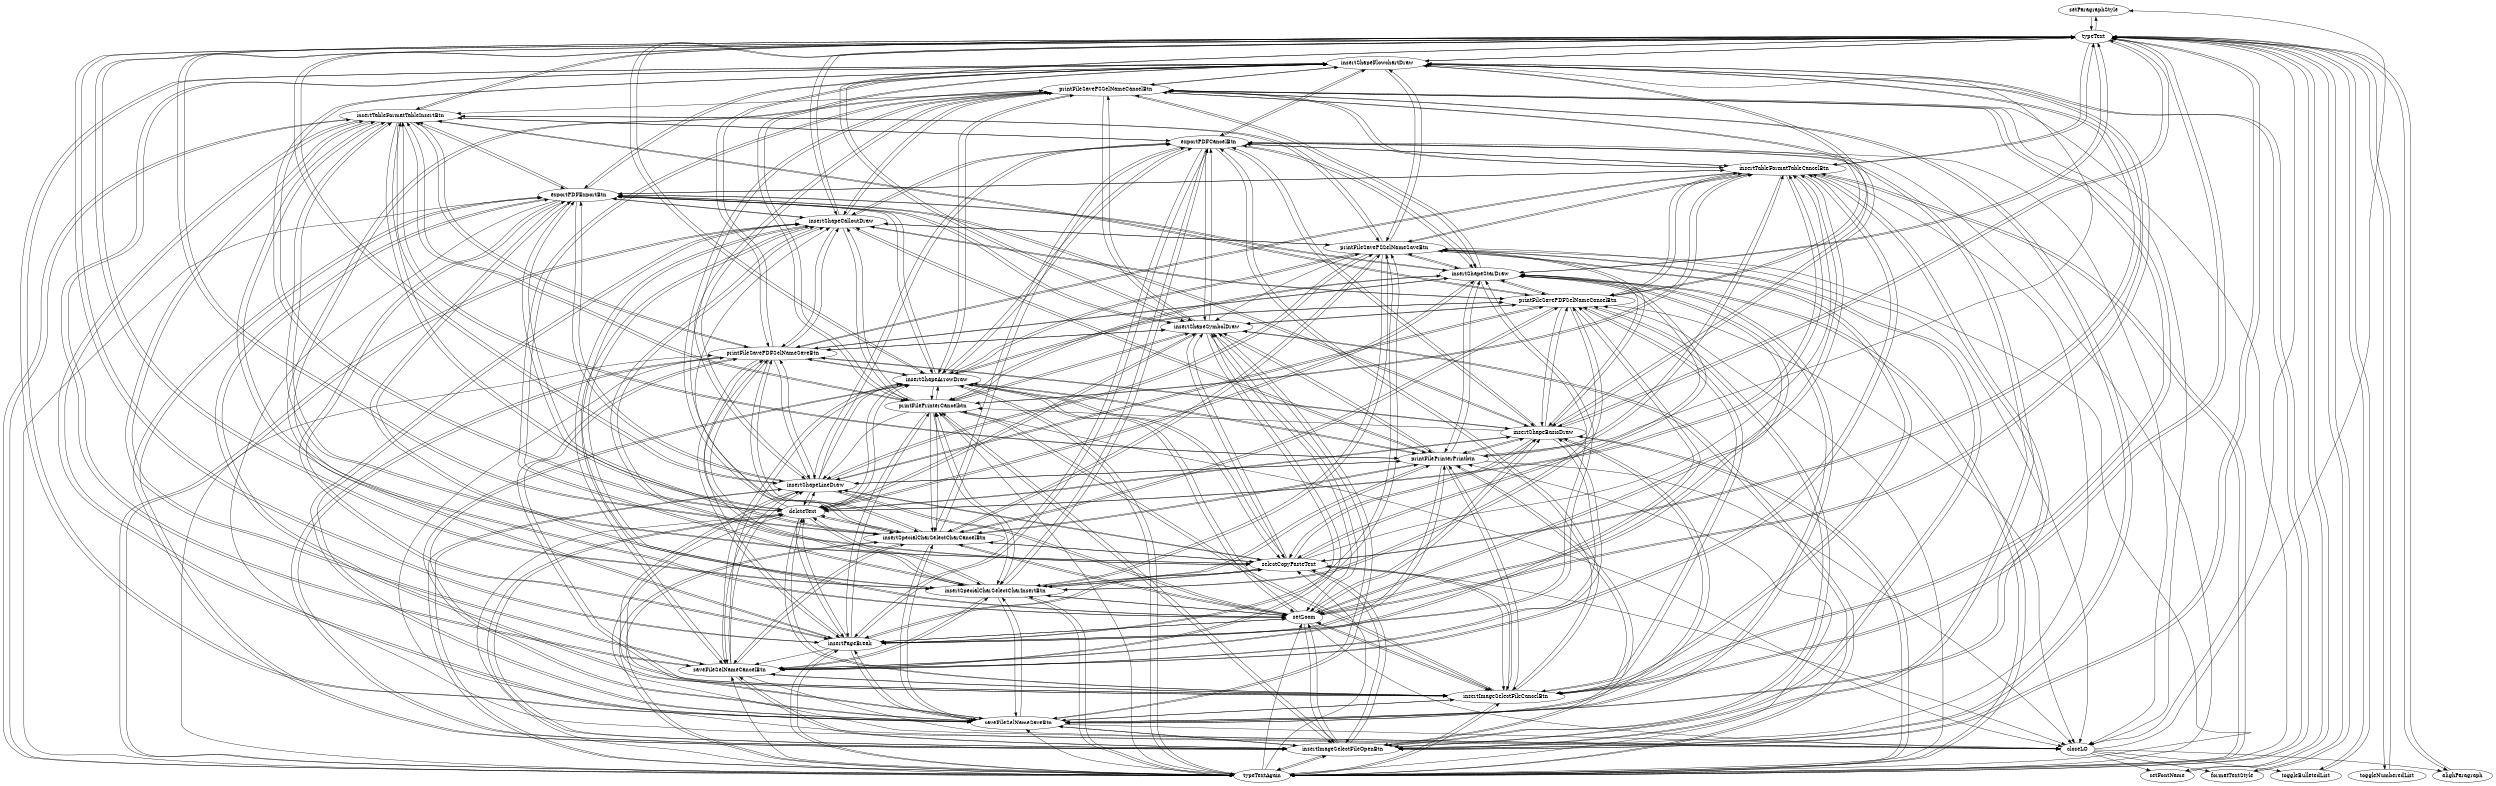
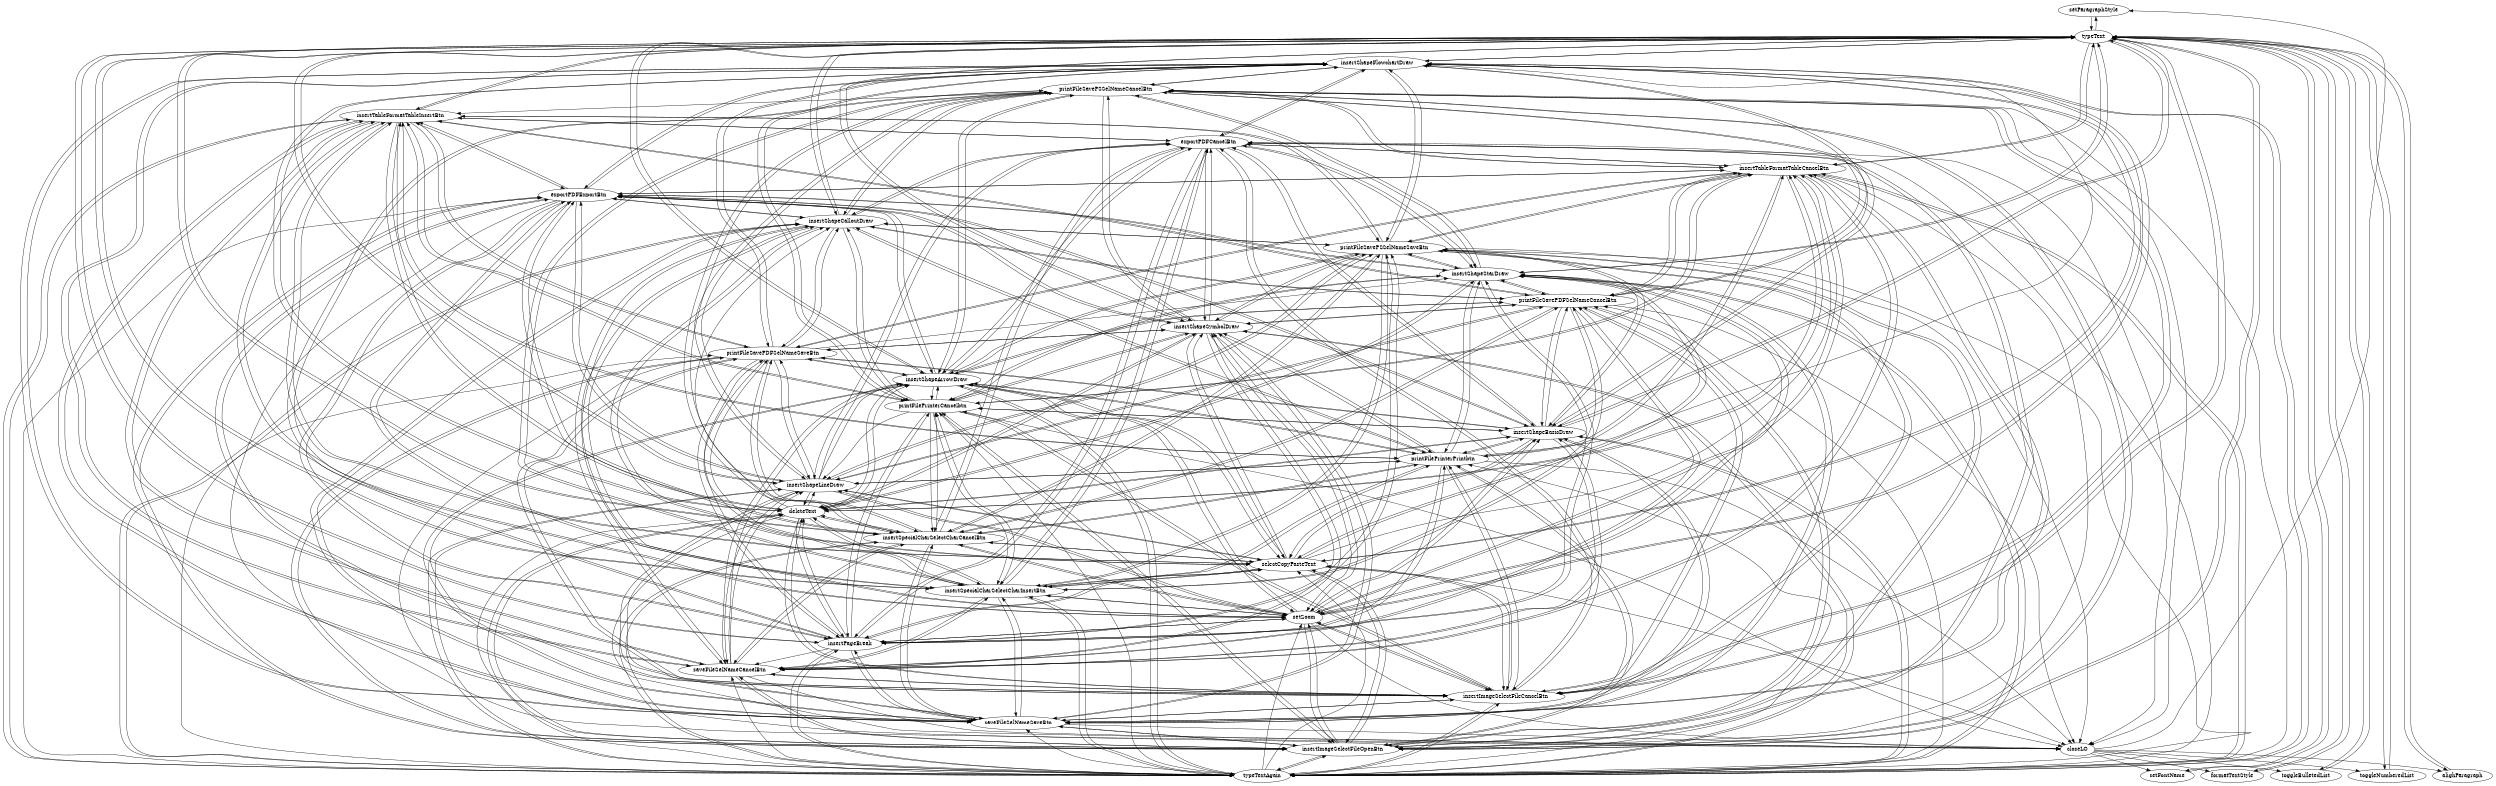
  strict digraph {
    n1 [label=setParagraphStyle]
    n2 [label=typeText]
    n3 [label=setFontName]
    n4 [label=formatTextStyle]
    n5 [label=toggleBulletedList]
    n6 [label=toggleNumberedList]
    n7 [label=alighParagraph]
    n8 [label=insertTableFormatTableInsertBtn]
    n9 [label=insertTableFormatTableCancelBtn]
    n10 [label=insertImageSelectFileOpenBtn]
    n11 [label=insertImageSelectFileCancelBtn]
    n12 [label=insertPageBreak]
    n13 [label=insertSpecialCharSelectCharInsertBtn]
    n14 [label=insertSpecialCharSelectCharCancelBtn]
    n15 [label=insertShapeLineDraw]
    n16 [label=insertShapeBasicDraw]
    n17 [label=insertShapeArrowDraw]
    n18 [label=insertShapeSymbolDraw]
    n19 [label=insertShapeStarDraw]
    n20 [label=insertShapeCalloutDraw]
    n21 [label=insertShapeFlowchartDraw]
    n22 [label=typeTextAgain]
    n23 [label=saveFileSelNameSaveBtn]
    n24 [label=saveFileSelNameCancelBtn]
    n25 [label=setZoom]
    n26 [label=selectCopyPasteText]
    n27 [label=deleteText]
    n28 [label=printFilePrinterPrintbtn]
    n29 [label=printFilePrinterCancelbtn]
    n30 [label=printFileSavePDFSelNameSaveBtn]
    n31 [label=printFileSavePDFSelNameCancelBtn]
    n32 [label=printFileSavePSSelNameSaveBtn]
    n33 [label=exportPDFExportBtn]
    n34 [label=exportPDFCancelBtn]
    n35 [label=printFileSavePSSelNameCancelBtn]
    n36 [label=closeLO]
    n1 -> n2
    n2 -> n1
    n2 -> n3
    n2 -> n4
    n2 -> n5
    n2 -> n6
    n2 -> n7
    n2 -> n8
    n2 -> n9
    n2 -> n10
    n2 -> n11
    n2 -> n12
    n2 -> n13
    n2 -> n14
    n2 -> n15
    n2 -> n16
    n2 -> n17
    n2 -> n18
    n2 -> n19
    n2 -> n20
    n2 -> n21
    n3 -> n2
    n4 -> n2
    n5 -> n2
    n6 -> n2
    n7 -> n2
    n8 -> n2
    n8 -> n22
    n8 -> n23
    n8 -> n24
    n8 -> n25
    n8 -> n26
    n8 -> n27
    n8 -> n28
    n8 -> n29
    n8 -> n30
    n8 -> n31
    n8 -> n32
    n8 -> n33
    n8 -> n34
    n9 -> n2
    n9 -> n10
    n9 -> n22
    n9 -> n23
    n9 -> n24
    n9 -> n25
    n9 -> n27
    n9 -> n28
    n9 -> n29
    n9 -> n30
    n9 -> n31
    n9 -> n32
    n9 -> n33
    n9 -> n34
    n9 -> n35
    n10 -> n2
    n10 -> n22
    n10 -> n23
    n10 -> n24
    n10 -> n25
    n10 -> n26
    n10 -> n27
    n10 -> n28
    n10 -> n29
    n10 -> n30
    n10 -> n31
    n10 -> n32
    n10 -> n33
    n10 -> n34
    n10 -> n35
    n11 -> n2
    n11 -> n22
    n11 -> n23
    n11 -> n24
    n11 -> n25
    n11 -> n26
    n11 -> n27
    n11 -> n28
    n11 -> n29
    n11 -> n30
    n11 -> n31
    n11 -> n32
    n11 -> n33
    n11 -> n34
    n11 -> n35
    n12 -> n2
    n12 -> n22
    n12 -> n23
    n12 -> n24
    n12 -> n25
    n12 -> n26
    n12 -> n27
    n12 -> n28
    n12 -> n29
    n12 -> n30
    n12 -> n31
    n12 -> n32
    n12 -> n33
    n12 -> n34
    n12 -> n35
    n13 -> n2
    n13 -> n22
    n13 -> n23
    n13 -> n24
    n13 -> n25
    n13 -> n26
    n13 -> n27
    n13 -> n28
    n13 -> n29
    n13 -> n30
    n13 -> n31
    n13 -> n32
    n13 -> n33
    n13 -> n34
    n13 -> n35
    n14 -> n2
    n14 -> n22
    n14 -> n23
    n14 -> n24
    n14 -> n25
    n14 -> n26
    n14 -> n27
    n14 -> n28
    n14 -> n29
    n14 -> n30
    n14 -> n31
    n14 -> n32
    n14 -> n33
    n14 -> n34
    n14 -> n35
    n15 -> n2
    n15 -> n17
    n15 -> n22
    n15 -> n23
    n15 -> n24
    n15 -> n25
    n15 -> n26
    n15 -> n27
    n15 -> n28
    n15 -> n30
    n15 -> n31
    n15 -> n32
    n15 -> n33
    n15 -> n34
    n15 -> n35
    n16 -> n2
    n16 -> n22
    n16 -> n23
    n16 -> n24
    n16 -> n25
    n16 -> n26
    n16 -> n27
    n16 -> n28
    n16 -> n29
    n16 -> n30
    n16 -> n31
    n16 -> n32
    n16 -> n33
    n16 -> n34
    n16 -> n35
    n17 -> n2
    n17 -> n22
    n17 -> n23
    n17 -> n24
    n17 -> n25
    n17 -> n26
    n17 -> n27
    n17 -> n28
    n17 -> n29
    n17 -> n30
    n17 -> n31
    n17 -> n32
    n17 -> n33
    n17 -> n34
    n17 -> n35
    n18 -> n2
    n18 -> n22
    n18 -> n23
    n18 -> n24
    n18 -> n25
    n18 -> n26
    n18 -> n27
    n18 -> n28
    n18 -> n29
    n18 -> n30
    n18 -> n31
+   n18 -> n32
    n18 -> n33
    n18 -> n34
    n18 -> n35
    n19 -> n2
    n19 -> n22
    n19 -> n23
    n19 -> n24
    n19 -> n25
    n19 -> n26
    n19 -> n27
    n19 -> n28
    n19 -> n29
-   n19 -> n30
    n19 -> n31
    n19 -> n32
    n19 -> n33
    n19 -> n34
    n19 -> n35
    n20 -> n2
    n20 -> n22
    n20 -> n23
    n20 -> n24
    n20 -> n25
    n20 -> n26
    n20 -> n28
    n20 -> n29
    n20 -> n30
    n20 -> n31
    n20 -> n32
    n20 -> n33
    n20 -> n34
    n20 -> n35
    n21 -> n2
    n21 -> n22
    n21 -> n23
    n21 -> n24
    n21 -> n25
    n21 -> n26
    n21 -> n27
    n21 -> n29
    n21 -> n30
    n21 -> n31
    n21 -> n32
    n21 -> n33
    n21 -> n34
    n21 -> n35
    n22 -> n8
    n22 -> n9
    n22 -> n10
    n22 -> n11
    n22 -> n12
    n22 -> n13
    n22 -> n14
    n22 -> n15
    n22 -> n16
    n22 -> n17
    n22 -> n18
    n22 -> n19
    n22 -> n20
    n22 -> n21
    n22 -> n23
    n22 -> n24
    n22 -> n25
    n22 -> n26
    n22 -> n27
    n22 -> n28
    n22 -> n29
    n22 -> n30
    n22 -> n31
    n22 -> n32
    n22 -> n33
    n22 -> n34
    n22 -> n35
    n23 -> n8
    n23 -> n9
    n23 -> n10
    n23 -> n11
    n23 -> n12
    n23 -> n13
    n23 -> n14
    n23 -> n15
    n23 -> n16
    n23 -> n17
    n23 -> n18
    n23 -> n19
    n23 -> n20
    n23 -> n21
    n23 -> n36
    n24 -> n8
    n24 -> n9
    n24 -> n10
    n24 -> n11
    n24 -> n13
    n24 -> n14
    n24 -> n15
    n24 -> n16
    n24 -> n17
    n24 -> n18
    n24 -> n19
    n24 -> n20
    n24 -> n21
    n24 -> n36
    n25 -> n8
    n25 -> n9
    n25 -> n10
    n25 -> n11
    n25 -> n12
    n25 -> n13
    n25 -> n14
    n25 -> n15
    n25 -> n16
    n25 -> n17
    n25 -> n18
    n25 -> n19
    n25 -> n20
    n25 -> n21
    n25 -> n36
    n26 -> n8
    n26 -> n9
    n26 -> n10
    n26 -> n11
    n26 -> n12
    n26 -> n13
    n26 -> n14
    n26 -> n15
    n26 -> n16
    n26 -> n17
    n26 -> n18
    n26 -> n19
    n26 -> n20
    n26 -> n21
    n26 -> n36
    n27 -> n8
    n27 -> n9
    n27 -> n10
    n27 -> n11
    n27 -> n12
    n27 -> n13
    n27 -> n14
    n27 -> n15
    n27 -> n16
    n27 -> n17
    n27 -> n18
    n27 -> n19
    n27 -> n20
    n27 -> n21
    n27 -> n36
    n28 -> n8
    n28 -> n9
    n28 -> n10
    n28 -> n11
    n28 -> n12
    n28 -> n13
    n28 -> n14
    n28 -> n15
    n28 -> n16
    n28 -> n17
    n28 -> n18
    n28 -> n19
    n28 -> n20
    n28 -> n21
    n28 -> n36
    n29 -> n8
    n29 -> n9
    n29 -> n10
    n29 -> n11
    n29 -> n12
    n29 -> n13
    n29 -> n14
    n29 -> n15
+   n29 -> n16
    n29 -> n17
    n29 -> n18
    n29 -> n19
    n29 -> n20
    n29 -> n21
    n29 -> n36
    n30 -> n8
    n30 -> n9
    n30 -> n10
    n30 -> n11
    n30 -> n12
    n30 -> n13
    n30 -> n14
    n30 -> n15
    n30 -> n16
    n30 -> n17
    n30 -> n18
    n30 -> n19
    n30 -> n20
    n30 -> n21
    n30 -> n36
    n31 -> n8
    n31 -> n9
    n31 -> n10
    n31 -> n11
    n31 -> n12
    n31 -> n13
    n31 -> n14
    n31 -> n15
    n31 -> n16
    n31 -> n17
    n31 -> n18
    n31 -> n19
    n31 -> n20
    n31 -> n21
    n31 -> n36
    n32 -> n8
    n32 -> n9
    n32 -> n10
    n32 -> n11
    n32 -> n12
    n32 -> n13
    n32 -> n14
    n32 -> n15
    n32 -> n16
    n32 -> n17
    n32 -> n18
    n32 -> n19
    n32 -> n20
    n32 -> n21
    n32 -> n36
    n33 -> n8
    n33 -> n9
    n33 -> n10
    n33 -> n11
    n33 -> n12
    n33 -> n13
    n33 -> n14
    n33 -> n15
    n33 -> n16
    n33 -> n17
    n33 -> n18
    n33 -> n19
    n33 -> n20
    n33 -> n21
    n33 -> n36
    n34 -> n8
    n34 -> n9
    n34 -> n10
    n34 -> n11
    n34 -> n12
    n34 -> n13
    n34 -> n14
    n34 -> n15
    n34 -> n16
    n34 -> n17
    n34 -> n18
    n34 -> n19
    n34 -> n20
    n34 -> n21
    n34 -> n36
    n35 -> n8
    n35 -> n9
    n35 -> n10
    n35 -> n11
    n35 -> n12
    n35 -> n13
    n35 -> n14
    n35 -> n15
    n35 -> n16
    n35 -> n17
    n35 -> n18
    n35 -> n19
    n35 -> n20
    n35 -> n21
    n35 -> n36
    n36 -> n1
    n36 -> n3
    n36 -> n4
    n36 -> n5
-   n36 -> n2
+   n36 -> n6
    n36 -> n7
  }
